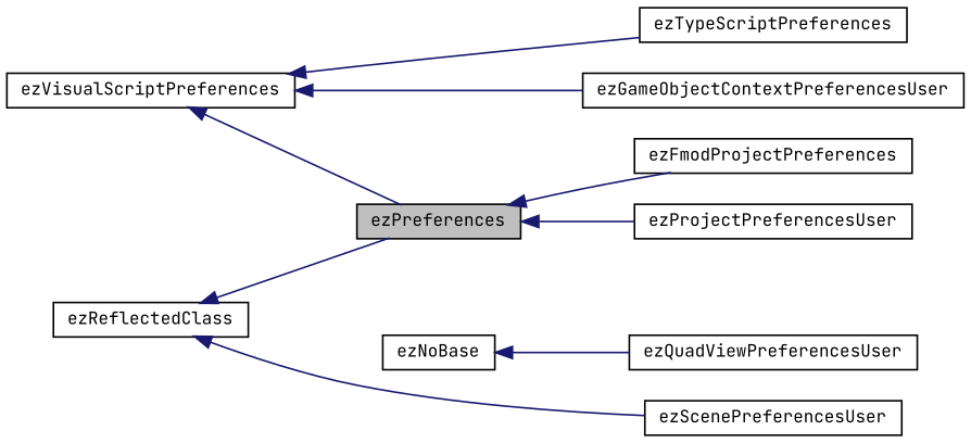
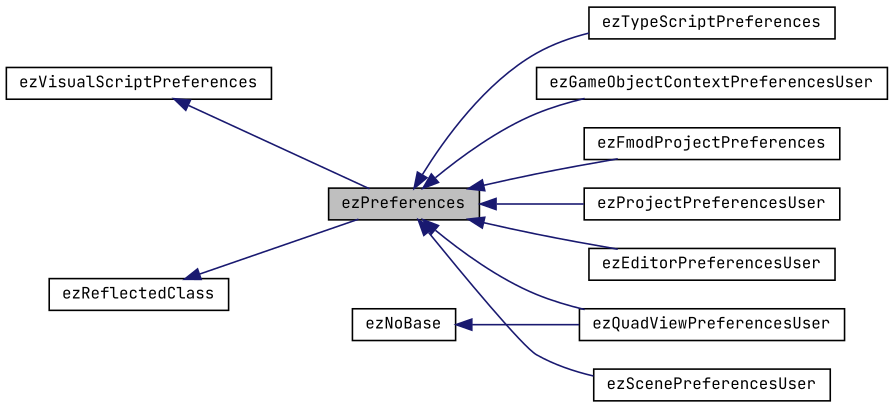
  digraph {
    fontname="JetBrains Mono"
    rankdir=LR
    node [color=black fillcolor=white fontname="JetBrains Mono" fontsize=10 shape=record style=filled]
    edge [color=midnightblue dir=back fontname="JetBrains Mono" fontsize=10 labelfontname=Helvetica labelfontsize=10 style=solid]
    n1 [fillcolor=grey75 fontcolor=black height=0.2 label=ezPreferences width=0.4]
+   n2 [height=0.2 label=ezEditorPreferencesUser width=0.4]
    n3 [height=0.2 label=ezFmodProjectPreferences width=0.4]
    n4 [height=0.2 label=ezGameObjectContextPreferencesUser width=0.4]
    n5 [height=0.2 label=ezProjectPreferencesUser width=0.4]
    n6 [height=0.2 label=ezQuadViewPreferencesUser width=0.4]
    n7 [height=0.2 label=ezScenePreferencesUser width=0.4]
    n8 [height=0.2 label=ezTypeScriptPreferences width=0.4]
    n9 [height=0.2 label=ezVisualScriptPreferences width=0.4]
    n10 [height=0.2 label=ezReflectedClass width=0.4]
    n11 [height=0.2 label=ezNoBase width=0.4]
+   n1 -> n2
    n1 -> n3
-   n9 -> n4
+   n1 -> n4
    n1 -> n5
-   n10 -> n7
-   n9 -> n8
+   n1 -> n6
+   n1 -> n7
+   n1 -> n8
    n9 -> n1
    n10 -> n1
    n11 -> n6
  }
